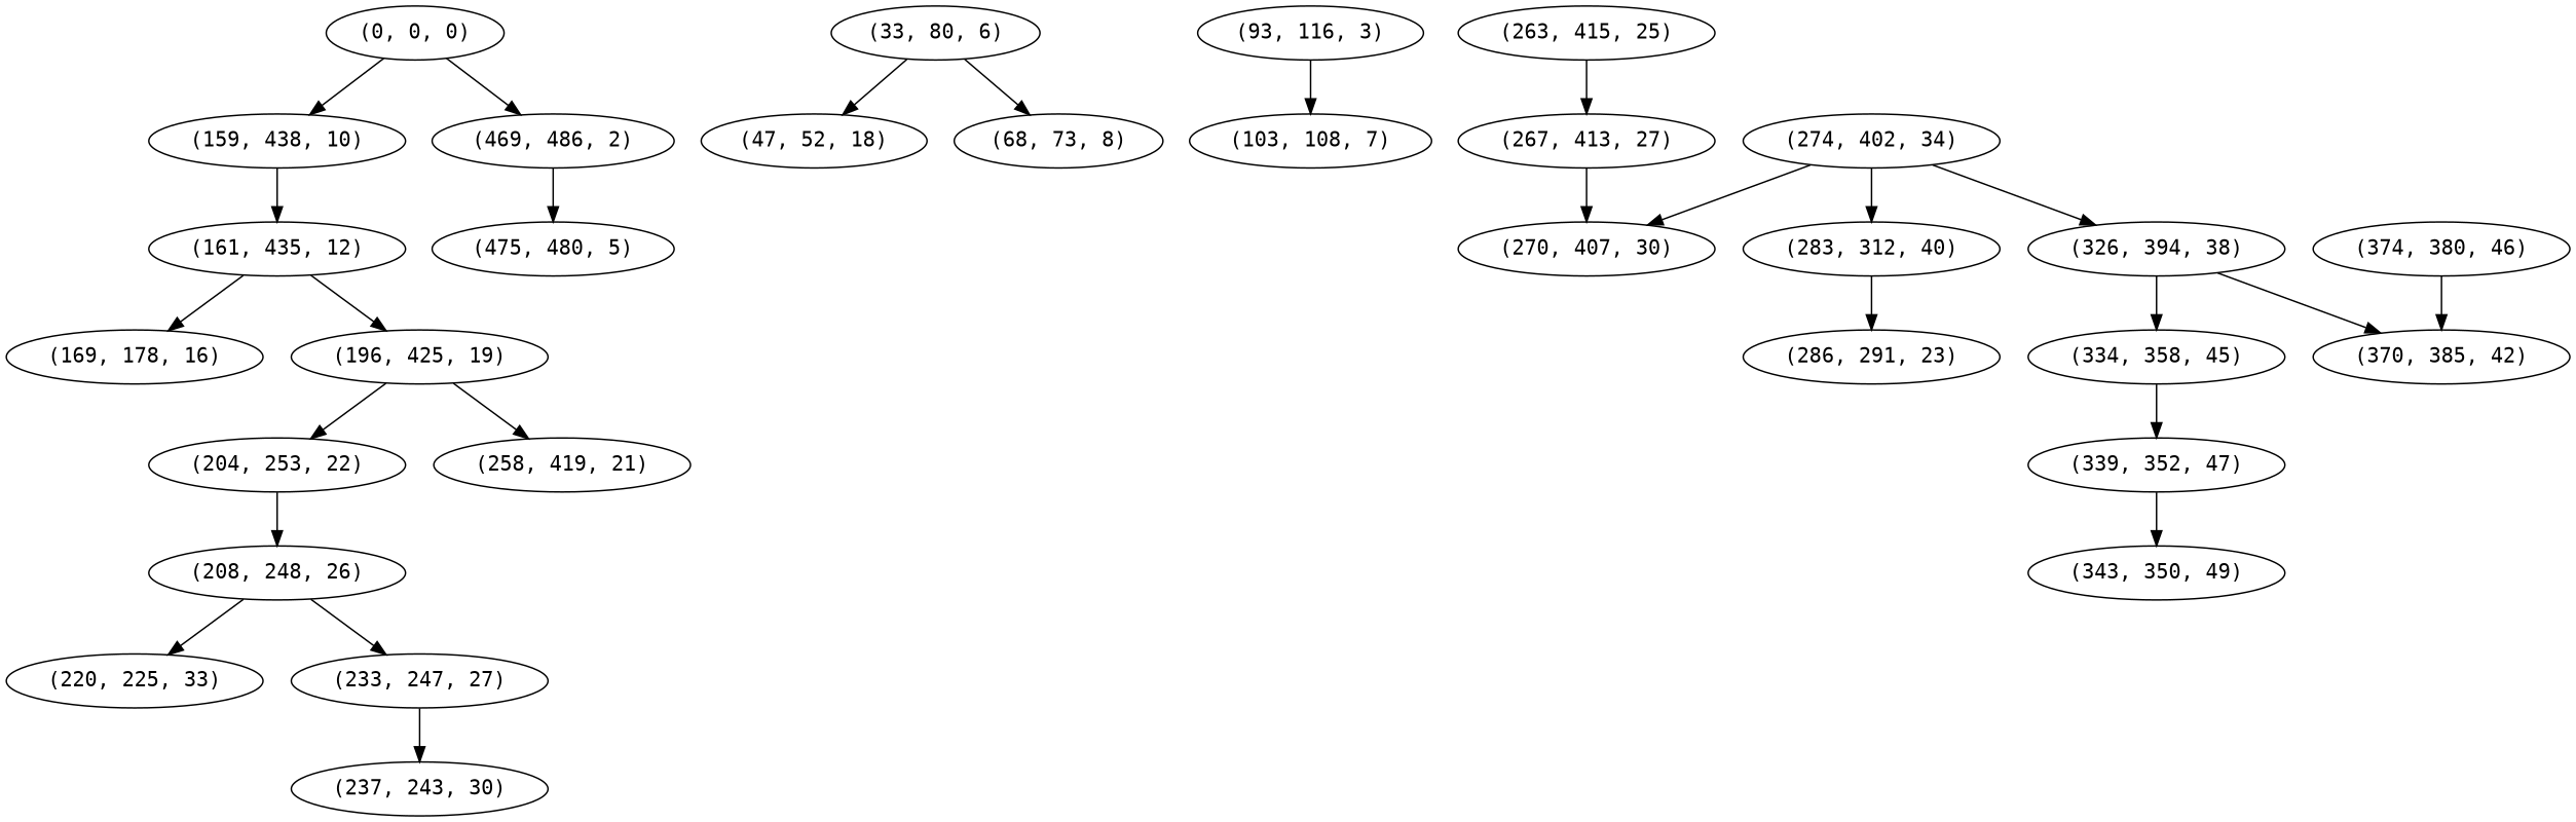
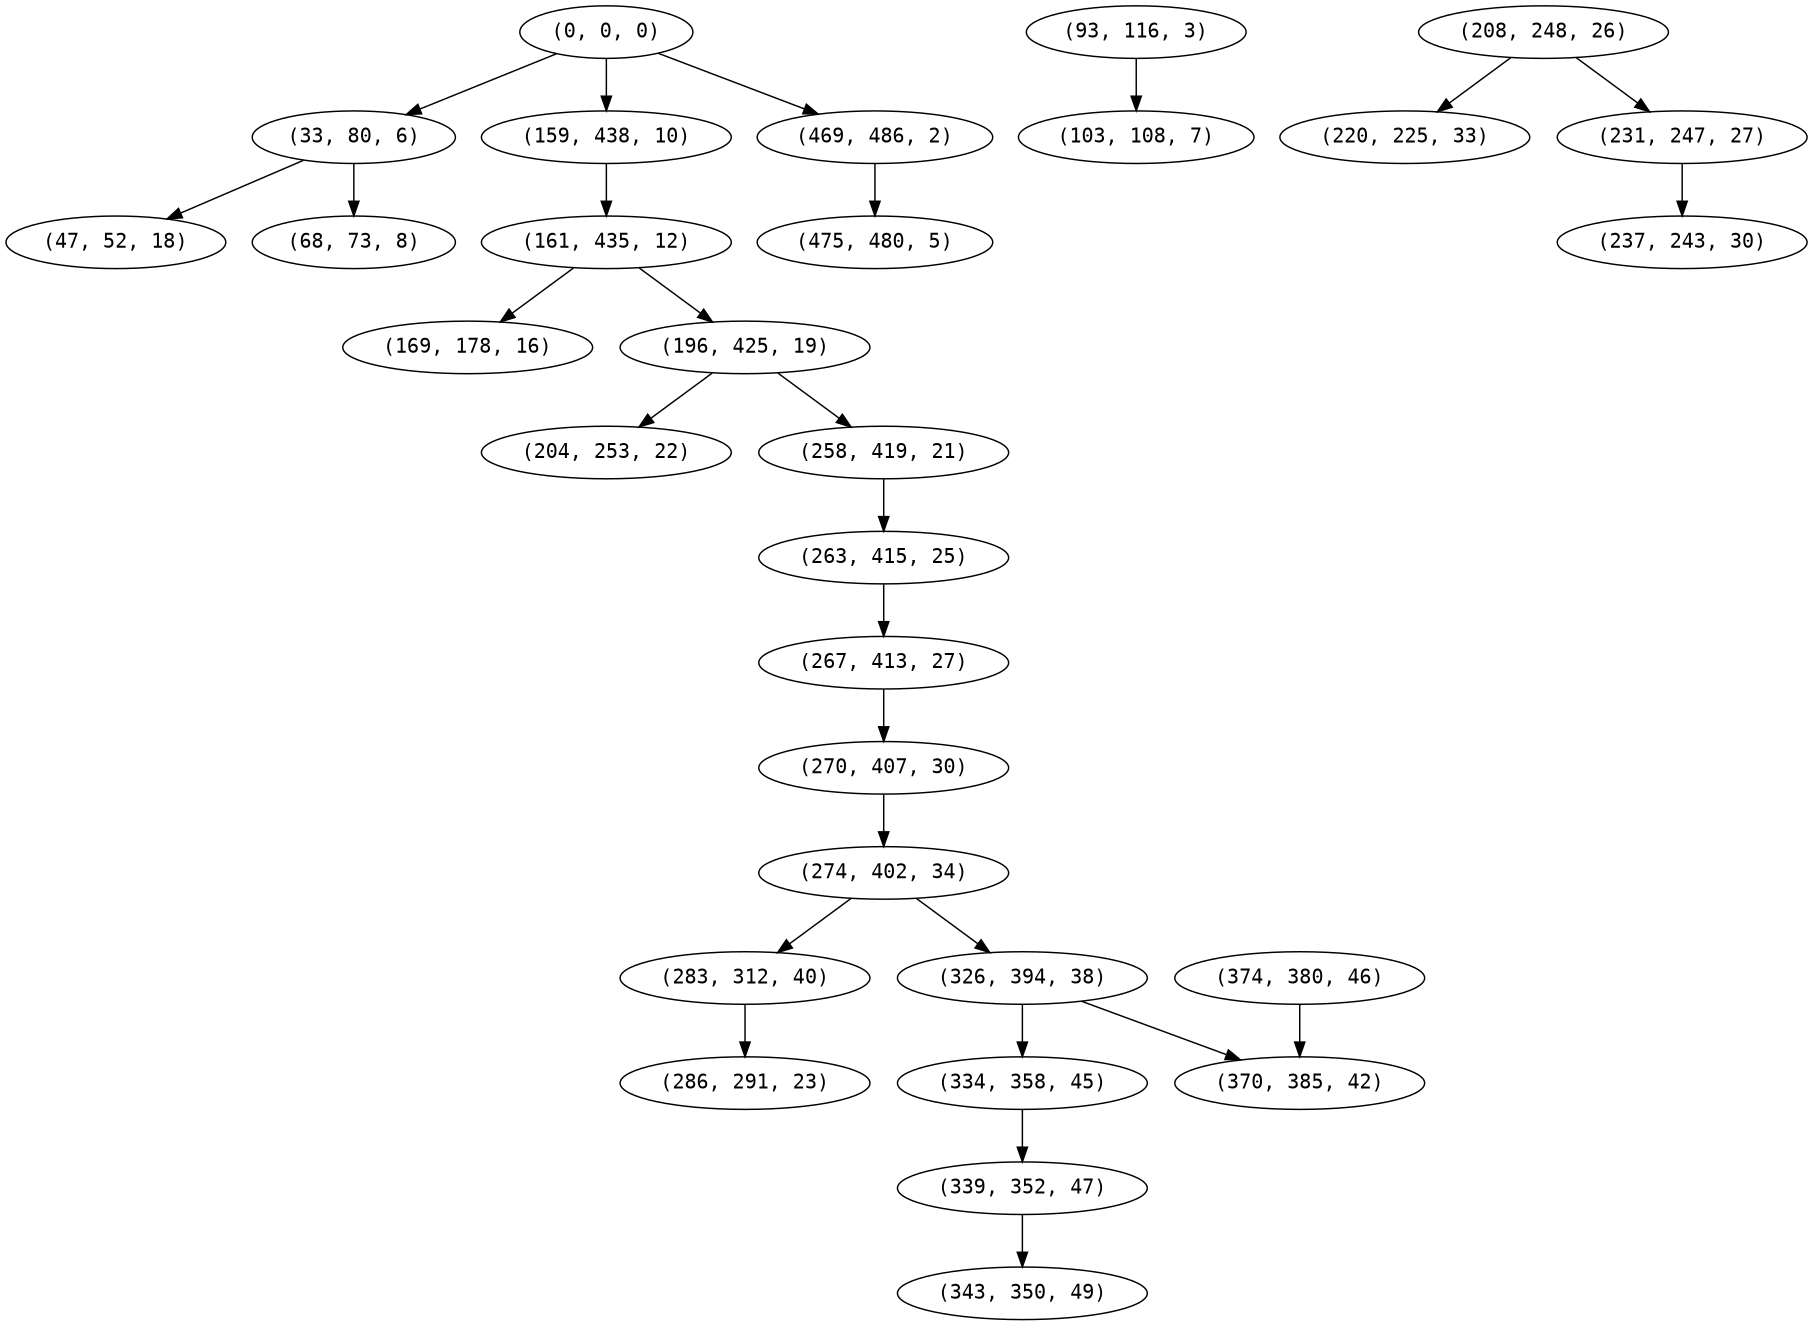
  digraph {
    fontname="DejaVu Sans Mono"
    node [fontname="DejaVu Sans Mono"]
    edge [fontname="DejaVu Sans Mono"]
    "(0, 0, 0)"
    "(33, 80, 6)"
    "(159, 438, 10)"
    "(469, 486, 2)"
    "(47, 52, 18)"
    "(68, 73, 8)"
    "(93, 116, 3)"
    "(103, 108, 7)"
    "(161, 435, 12)"
    "(475, 480, 5)"
    "(169, 178, 16)"
    "(196, 425, 19)"
    "(204, 253, 22)"
    "(258, 419, 21)"
    "(208, 248, 26)"
    "(263, 415, 25)"
    "(220, 225, 33)"
-   "(233, 247, 27)"
+   "(233, 247, 27)" [label="(231, 247, 27)"]
    "(237, 243, 30)"
    "(267, 413, 27)"
    "(270, 407, 30)"
    "(274, 402, 34)"
    "(283, 312, 40)"
    "(326, 394, 38)"
    n25 [label="(286, 291, 23)"]
    "(334, 358, 45)"
    "(370, 385, 42)"
    "(339, 352, 47)"
    "(343, 350, 49)"
    "(374, 380, 46)"
+   "(0, 0, 0)" -> "(33, 80, 6)"
    "(0, 0, 0)" -> "(159, 438, 10)"
    "(0, 0, 0)" -> "(469, 486, 2)"
    "(33, 80, 6)" -> "(47, 52, 18)"
    "(33, 80, 6)" -> "(68, 73, 8)"
    "(159, 438, 10)" -> "(161, 435, 12)"
    "(469, 486, 2)" -> "(475, 480, 5)"
    "(93, 116, 3)" -> "(103, 108, 7)"
    "(161, 435, 12)" -> "(169, 178, 16)"
    "(161, 435, 12)" -> "(196, 425, 19)"
    "(196, 425, 19)" -> "(204, 253, 22)"
    "(196, 425, 19)" -> "(258, 419, 21)"
-   "(204, 253, 22)" -> "(208, 248, 26)"
+   "(258, 419, 21)" -> "(263, 415, 25)"
    "(208, 248, 26)" -> "(220, 225, 33)"
    "(208, 248, 26)" -> "(233, 247, 27)"
    "(263, 415, 25)" -> "(267, 413, 27)"
    "(233, 247, 27)" -> "(237, 243, 30)"
    "(267, 413, 27)" -> "(270, 407, 30)"
-   "(274, 402, 34)" -> "(270, 407, 30)"
+   "(270, 407, 30)" -> "(274, 402, 34)"
    "(274, 402, 34)" -> "(283, 312, 40)"
    "(274, 402, 34)" -> "(326, 394, 38)"
    "(283, 312, 40)" -> n25
    "(326, 394, 38)" -> "(334, 358, 45)"
    "(326, 394, 38)" -> "(370, 385, 42)"
    "(334, 358, 45)" -> "(339, 352, 47)"
    "(339, 352, 47)" -> "(343, 350, 49)"
    "(374, 380, 46)" -> "(370, 385, 42)"
  }
